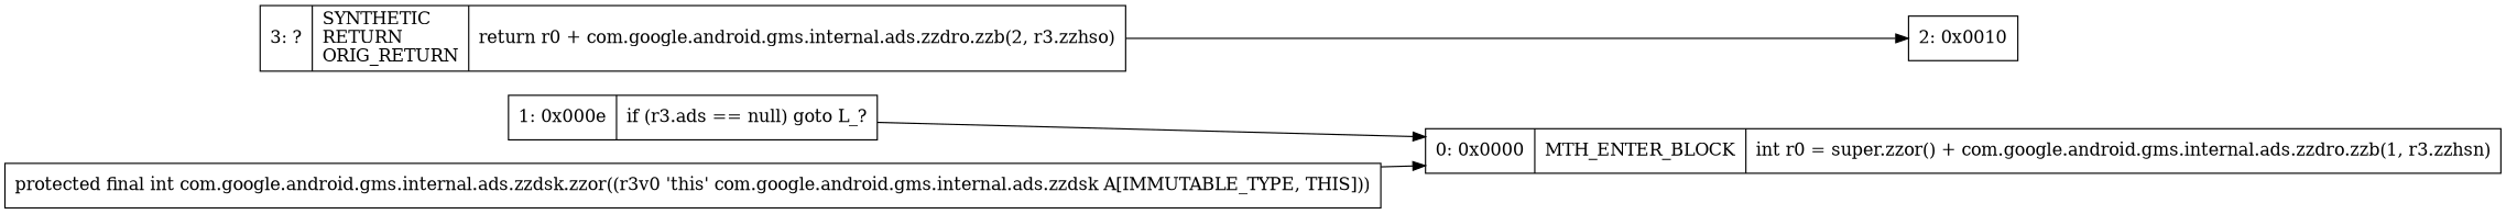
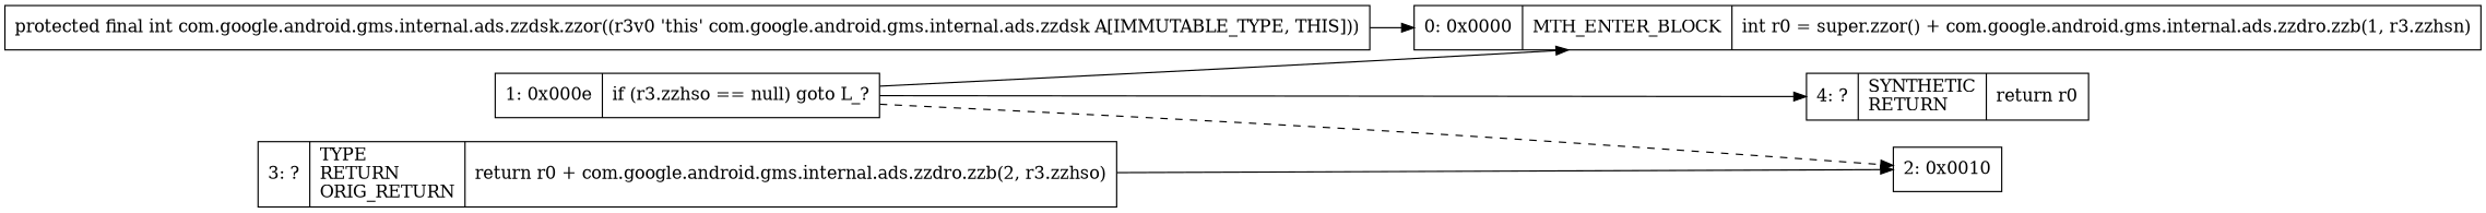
  digraph {
    rankdir=LR
    node [shape=record]
    n1 [label="{0\:\ 0x0000|MTH_ENTER_BLOCK\l|int r0 = super.zzor() + com.google.android.gms.internal.ads.zzdro.zzb(1, r3.zzhsn)\l}"]
-   n2 [label="{1\:\ 0x000e|if (r3.ads == null) goto L_?\l}"]
+   n2 [label="{1\:\ 0x000e|if (r3.zzhso == null) goto L_?\l}"]
    n3 [label="{2\:\ 0x0010}"]
-   n5 [label="{3\:\ ?|SYNTHETIC\lRETURN\lORIG_RETURN\l|return r0 + com.google.android.gms.internal.ads.zzdro.zzb(2, r3.zzhso)\l}"]
+   n4 [label="{4\:\ ?|SYNTHETIC\lRETURN\l|return r0\l}"]
+   n5 [label="{3\:\ ?|TYPE\lRETURN\lORIG_RETURN\l|return r0 + com.google.android.gms.internal.ads.zzdro.zzb(2, r3.zzhso)\l}"]
    n6 [label="{protected final int com.google.android.gms.internal.ads.zzdsk.zzor((r3v0 'this' com.google.android.gms.internal.ads.zzdsk A[IMMUTABLE_TYPE, THIS])) }"]
    n2 -> n1
+   n2 -> n3 [style=dashed]
+   n2 -> n4
    n5 -> n3
    n6 -> n1
  }
